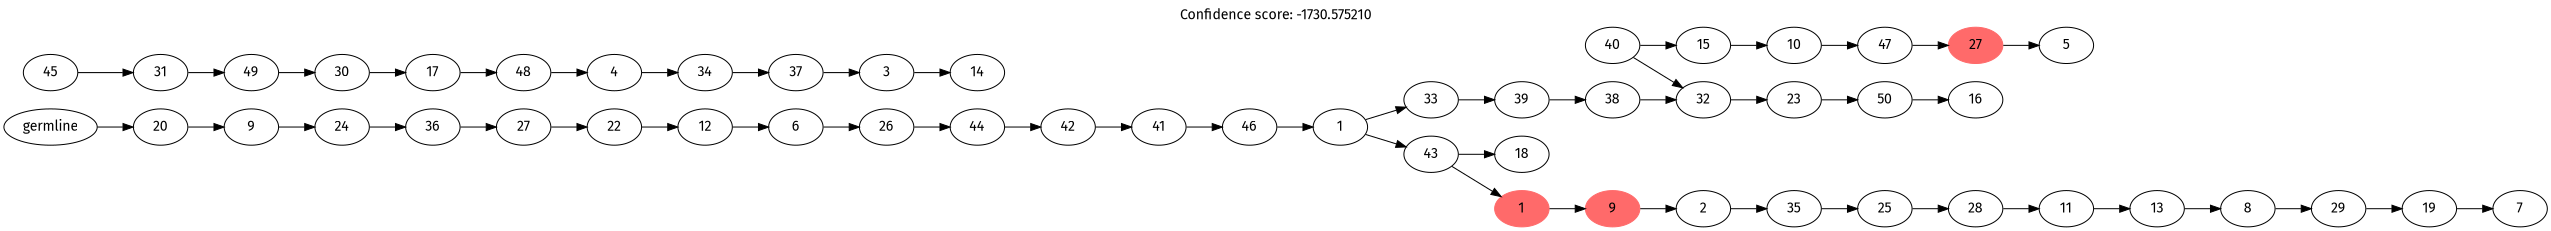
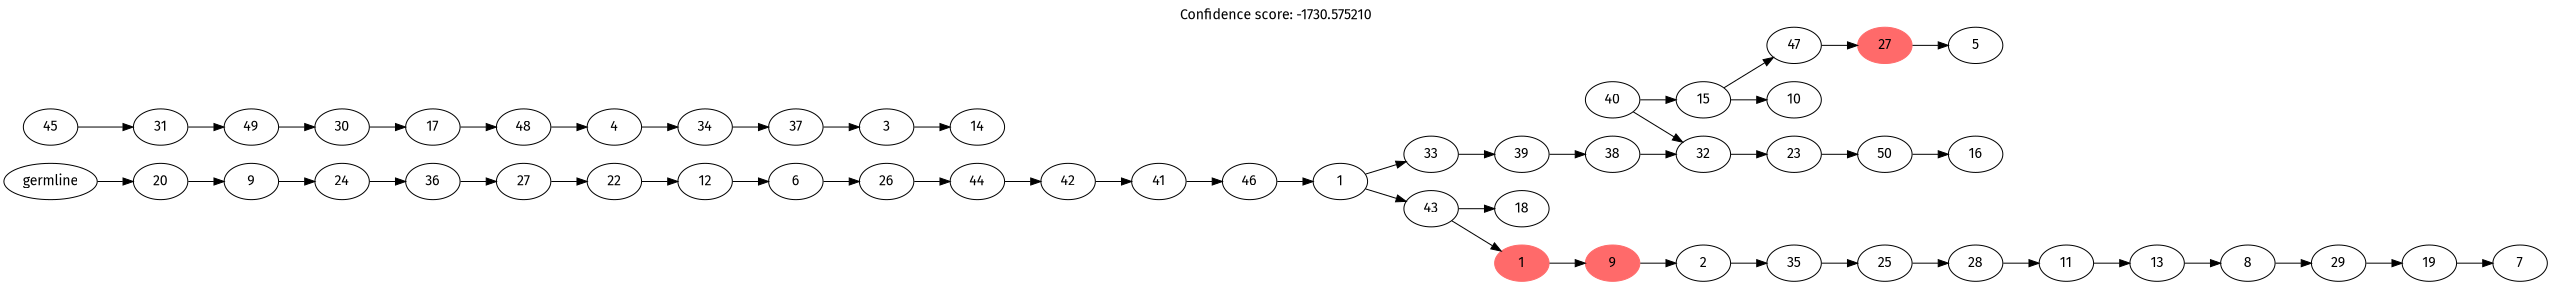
  digraph {
    fontname="Fira Sans"
    label="Confidence score: -1730.575210"
    labelloc=t
    rankdir=LR
    node [fontname="Fira Sans"]
    edge [fontname="Fira Sans"]
    n1 [color=indianred1 label=27 style=filled]
    n2 [label=5]
    n3 [label=47]
    n4 [label=10]
    n5 [label=15]
    n6 [label=50]
    n7 [label=16]
    n8 [label=23]
    n9 [label=32]
    n10 [label=40]
    n11 [label=38]
    n12 [label=39]
    n13 [label=33]
    n14 [label=3]
    n15 [label=14]
    n16 [label=37]
    n17 [label=34]
    n18 [label=4]
    n19 [label=48]
    n20 [label=17]
    n21 [label=30]
    n22 [label=49]
    n23 [label=31]
    n24 [label=45]
    n25 [label=18]
    n26 [label=19]
    n27 [label=7]
    n28 [label=29]
    n29 [label=8]
    n30 [label=13]
    n31 [label=11]
    n32 [label=28]
    n33 [label=25]
    n34 [label=35]
    n35 [label=2]
    n36 [color=indianred1 label=9 style=filled]
    n37 [color=indianred1 label=1 style=filled]
    n38 [label=43]
    n39 [label=1]
    n40 [label=46]
    n41 [label=41]
    n42 [label=42]
    n43 [label=44]
    n44 [label=26]
    n45 [label=6]
    n46 [label=12]
    n47 [label=22]
    n48 [label=27]
    n49 [label=36]
    n50 [label=24]
    n51 [label=9]
    n52 [label=20]
    n53 [label=germline]
    n1 -> n2
    n3 -> n1
-   n4 -> n3
+   n5 -> n3
    n5 -> n4
    n6 -> n7
    n8 -> n6
    n9 -> n8
    n10 -> n5
    n10 -> n9
    n11 -> n9
    n12 -> n11
    n13 -> n12
    n14 -> n15
    n16 -> n14
    n17 -> n16
    n18 -> n17
    n19 -> n18
    n20 -> n19
    n21 -> n20
    n22 -> n21
    n23 -> n22
    n24 -> n23
    n26 -> n27
    n28 -> n26
    n29 -> n28
    n30 -> n29
    n31 -> n30
    n32 -> n31
    n33 -> n32
    n34 -> n33
    n35 -> n34
    n36 -> n35
    n37 -> n36
    n38 -> n25
    n38 -> n37
    n39 -> n13
    n39 -> n38
    n40 -> n39
    n41 -> n40
    n42 -> n41
    n43 -> n42
    n44 -> n43
    n45 -> n44
    n46 -> n45
    n47 -> n46
    n48 -> n47
    n49 -> n48
    n50 -> n49
    n51 -> n50
    n52 -> n51
    n53 -> n52
  }
